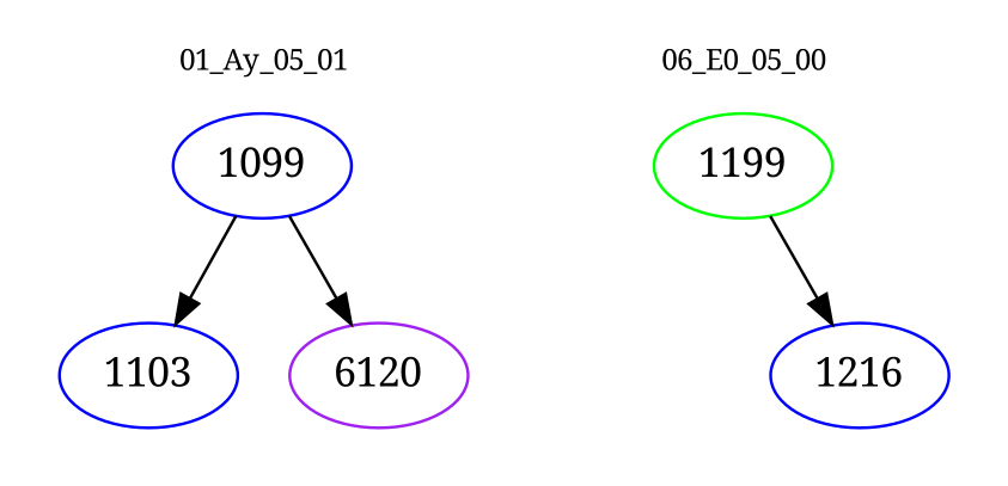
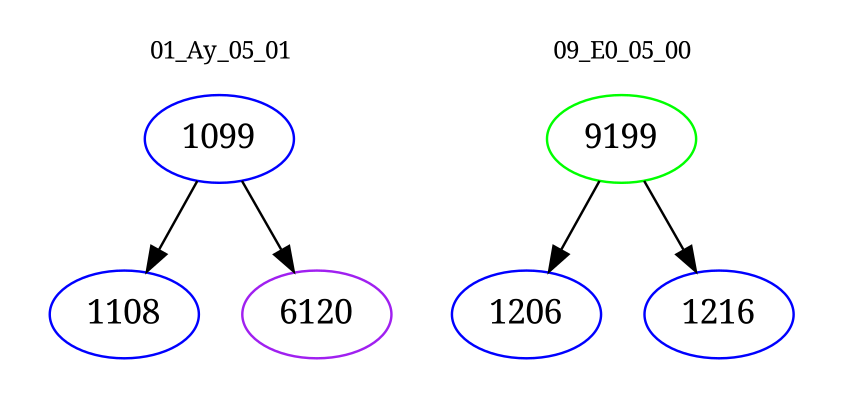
  digraph {
    fontname="Noto Serif"
    node [color=blue fontname="Noto Serif"]
    edge [color=black fontname="Noto Serif"]
    n1 [label=1099]
-   n2 [label=1103]
+   n2 [label=1108]
    n3 [color=purple label=6120]
-   n4 [color=green label=1199]
+   n4 [color=green label=9199]
+   n5 [label=1206]
    n6 [label=1216]
    subgraph cluster_1 {
      color=white
      fontsize=10
      label="01_Ay_05_01"
      n1
      n2
      n3
    }
    subgraph cluster_2 {
      color=white
      fontsize=10
-     label="06_E0_05_00"
+     label="09_E0_05_00"
      n4
+     n5
      n6
    }
    n1 -> n2
    n1 -> n3
+   n4 -> n5
    n4 -> n6
  }
